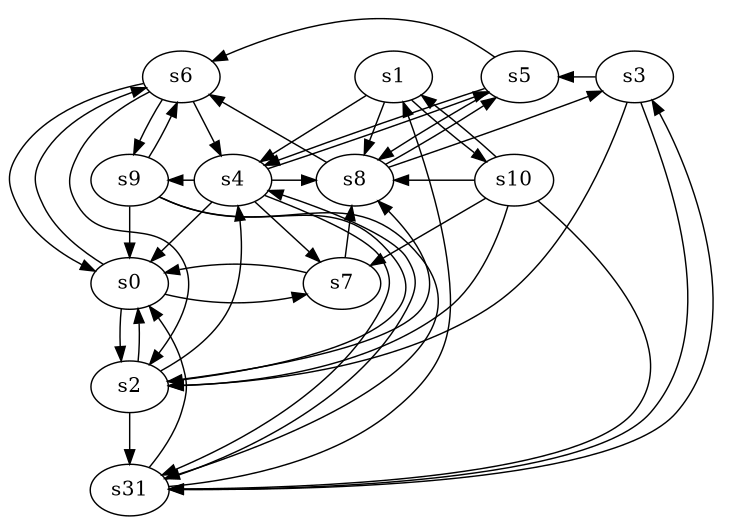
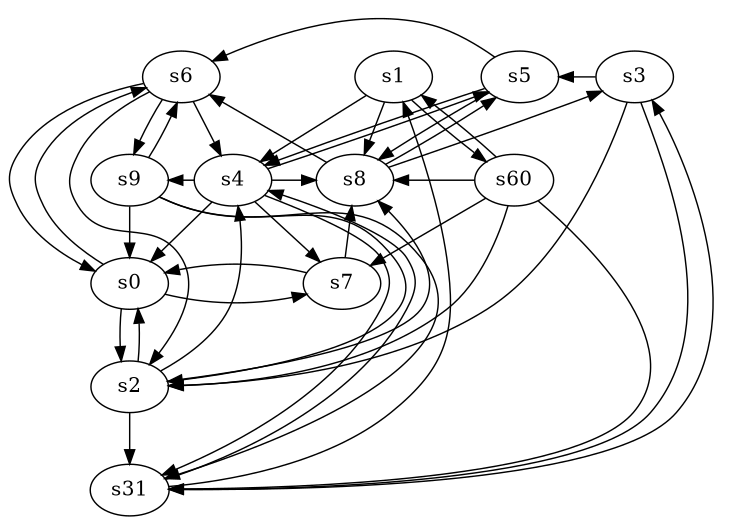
  digraph {
    node [player=1]
    s2 [player=0]
    s0
    s6 [player=0]
    s7
    s4
    s8
    n7 [label=s31]
    s9
    s1
-   s10 [player=0]
+   s10 [player=0 label=s60]
    s5 [player=0]
    s3 [player=0]
    s2 -> s0 [constraint="time % 3 == 1 || time % 5 == 3"]
    s2 -> s4 [constraint="time == 3 || time == 10 || time == 20"]
    s2 -> s8 [constraint="time % 3 == 1 || time % 5 == 1"]
    s2 -> n7
    s0 -> s2
    s0 -> s6 [constraint="time % 2 == 1 || time % 5 == 2"]
    s0 -> s7 [constraint="time % 2 == 1 && time % 5 == 1"]
    s6 -> s2 [constraint="time % 7 == 1"]
    s6 -> s0 [constraint="time % 4 == 2 && time % 4 == 1"]
    s6 -> s4
    s6 -> s9
    s7 -> s0 [constraint="time % 7 == 5"]
    s7 -> s8 [constraint="time % 4 == 2 || time % 3 == 0"]
    s4 -> s0
    s4 -> s7
    s4 -> s8 [constraint="time % 2 == 0 || time % 3 == 1"]
    s4 -> n7 [constraint="time % 2 == 0 && time % 5 == 4"]
    s4 -> s9 [constraint="time % 7 == 2"]
    s4 -> s5 [constraint="time % 4 == 2 && time % 5 == 4"]
    s8 -> s6 [constraint="time % 7 == 6"]
    s8 -> s5 [constraint="!(time % 2 == 0)"]
    s8 -> s3 [constraint="time % 3 == 2 && time % 5 == 4"]
-   n7 -> s0 [constraint="time % 2 == 1"]
    n7 -> s4 [constraint="time % 4 == 3 && time % 4 == 0"]
    n7 -> s1 [constraint="!(time % 3 == 1)"]
    n7 -> s3 [constraint="time % 2 == 0 || time % 3 == 2"]
    s9 -> s2 [constraint="time == 3"]
    s9 -> s0
    s9 -> s6 [constraint="!(time % 6 == 5)"]
    s9 -> n7 [constraint="time % 3 == 2"]
    s1 -> s4 [constraint="time == 3 || time == 5 || time == 9 || time == 11 || time == 13"]
    s1 -> s8
    s1 -> s10
    s10 -> s2 [constraint="time % 8 == 4"]
    s10 -> s7 [constraint="time % 4 == 1 && time % 3 == 1"]
    s10 -> s8 [constraint="time % 2 == 1 && time % 4 == 1"]
    s10 -> n7 [constraint="!(time % 2 == 1)"]
    s10 -> s1 [constraint="time % 5 == 2 || time % 5 == 1"]
    s5 -> s6 [constraint="time % 4 == 2 && time % 5 == 3"]
    s5 -> s4 [constraint="time % 5 == 4"]
    s5 -> s8 [constraint="time % 5 == 4 || time % 4 == 1"]
    s3 -> s2 [constraint="!(time % 6 == 1)"]
    s3 -> n7 [constraint="!(time % 6 == 1)"]
    s3 -> s5 [constraint="time == 1 || time == 3 || time == 10 || time == 12 || time == 15"]
  }
